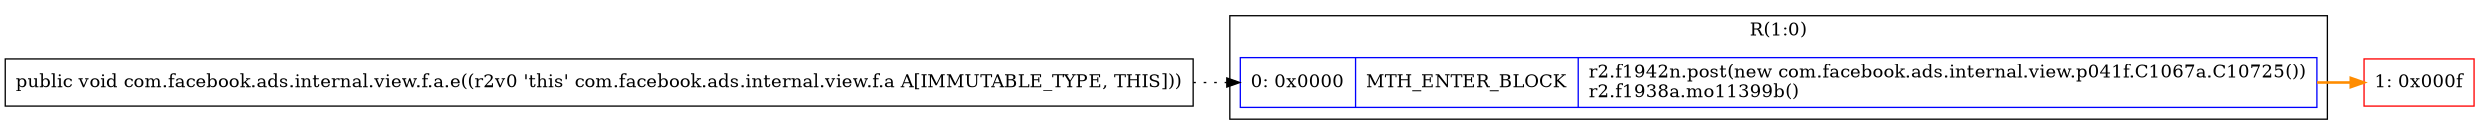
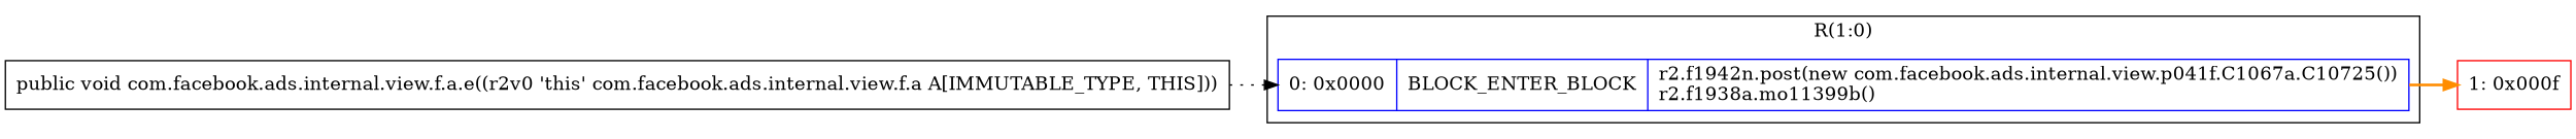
  digraph {
    rankdir=LR
    node [shape=record]
-   n1 [color=blue label="{0\:\ 0x0000|MTH_ENTER_BLOCK\l|r2.f1942n.post(new com.facebook.ads.internal.view.p041f.C1067a.C10725())\lr2.f1938a.mo11399b()\l}"]
+   n1 [color=blue label="{0\:\ 0x0000|BLOCK_ENTER_BLOCK\l|r2.f1942n.post(new com.facebook.ads.internal.view.p041f.C1067a.C10725())\lr2.f1938a.mo11399b()\l}"]
    n2 [color=red label="{1\:\ 0x000f}"]
    n3 [label="{public void com.facebook.ads.internal.view.f.a.e((r2v0 'this' com.facebook.ads.internal.view.f.a A[IMMUTABLE_TYPE, THIS])) }"]
    subgraph cluster_1 {
      label="R(1:0)"
      n1
    }
    n1 -> n2 [color=darkorange style=bold]
    n3 -> n1 [color=black style=dotted]
  }
